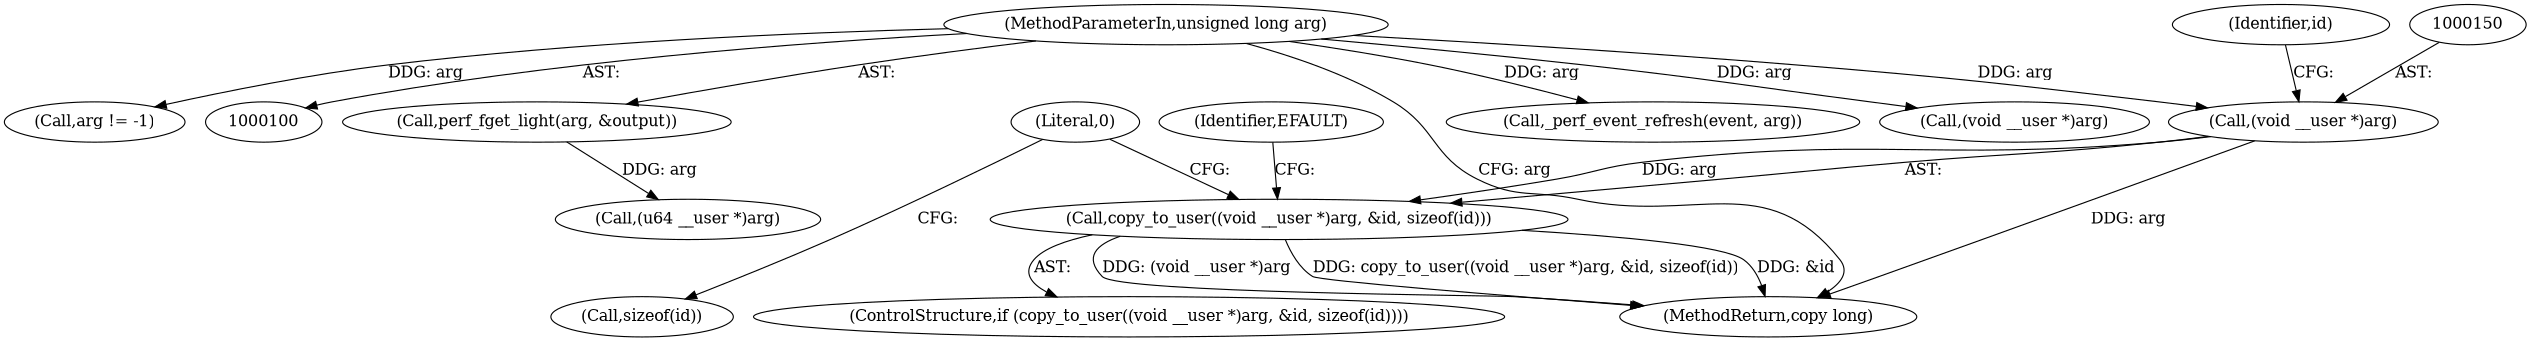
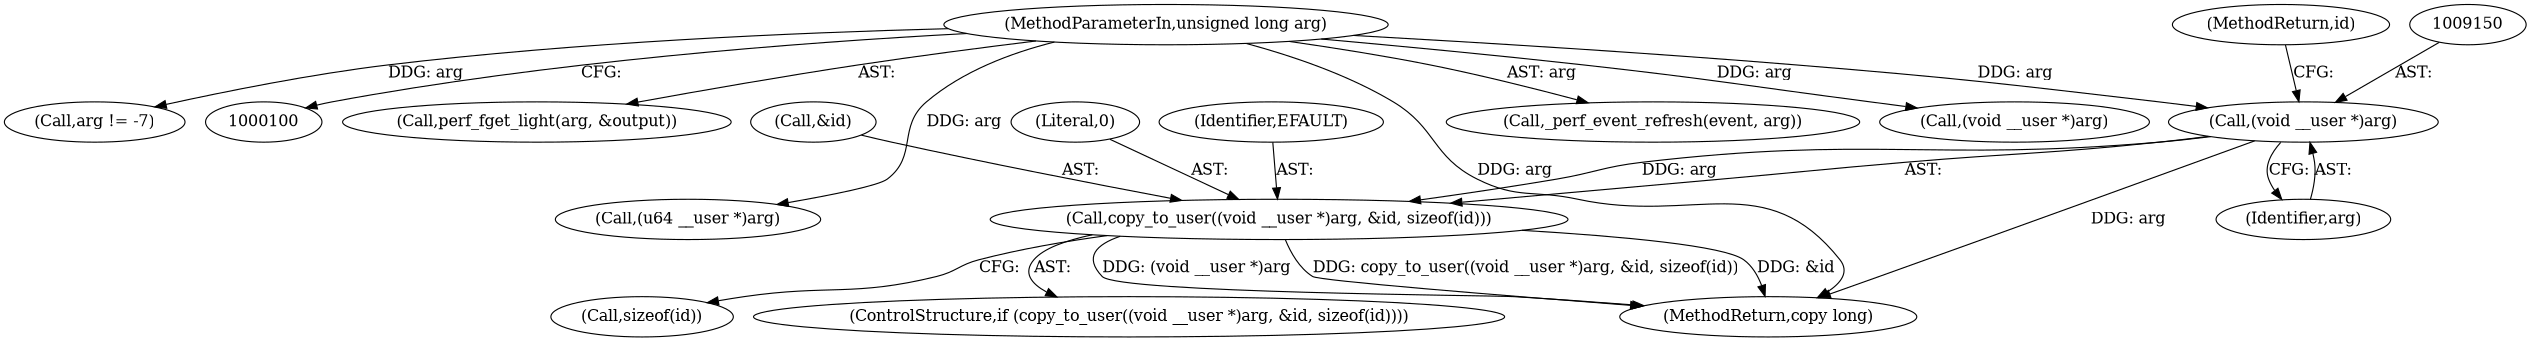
  digraph {
    n1 [label="(Call,copy_to_user((void __user *)arg, &id, sizeof(id)))"]
    n2 [label="(ControlStructure,if (copy_to_user((void __user *)arg, &id, sizeof(id))))"]
    n3 [label="(Call,sizeof(id))"]
    n4 [label="(MethodReturn,copy long)"]
    n5 [label="(Call,(void __user *)arg)"]
+   n6 [label="(Identifier,arg)"]
    n7 [label="(MethodParameterIn,unsigned long arg)"]
    n8 [label="(Call,perf_fget_light(arg, &output))"]
    n9 [label="(Call,_perf_event_refresh(event, arg))"]
    n10 [label="(Call,(u64 __user *)arg)"]
    n11 [label="(Call,(void __user *)arg)"]
-   n12 [label="(Call,arg != -1)"]
+   n12 [label="(Call,arg != -7)"]
    1000100
-   n15 [label="(Identifier,id)"]
+   n14 [label="(Call,&id)"]
+   n15 [label="(MethodReturn,id)"]
    n16 [label="(Identifier,EFAULT)"]
    n17 [label="(Literal,0)"]
-   1000150
+   1000150 [label=1009150]
    n1 -> n2 [label="AST: "]
-   n17 -> n3 [label="CFG: "]
+   n1 -> n3 [label="CFG: "]
    n1 -> n4 [label="DDG: &id"]
    n1 -> n4 [label="DDG: (void __user *)arg"]
    n1 -> n4 [label="DDG: copy_to_user((void __user *)arg, &id, sizeof(id))"]
    n5 -> n1 [label="AST: "]
    n5 -> n1 [label="DDG: arg"]
    n5 -> n4 [label="DDG: arg"]
-   n7 -> n4 [label="CFG: arg"]
+   n5 -> n6 [label="CFG: "]
+   n6 -> n5 [label="AST: "]
+   n7 -> n4 [label="DDG: arg"]
    n7 -> n5 [label="DDG: arg"]
    n7 -> n8 [label="AST: "]
-   n7 -> n9 [label="DDG: arg"]
-   n8 -> n10 [label="DDG: arg"]
+   n7 -> n9 [label="AST: arg"]
+   n7 -> n10 [label="DDG: arg"]
    n7 -> n11 [label="DDG: arg"]
    n7 -> n12 [label="DDG: arg"]
-   n7 -> 1000100 [label="AST: "]
+   n7 -> 1000100 [label="CFG: "]
+   n14 -> n1 [label="AST: "]
    n15 -> n5 [label="CFG: "]
-   n16 -> n1 [label="CFG: "]
-   n17 -> n1 [label="CFG: "]
+   n16 -> n1 [label="AST: "]
+   n17 -> n1 [label="AST: "]
    1000150 -> n5 [label="AST: "]
  }
